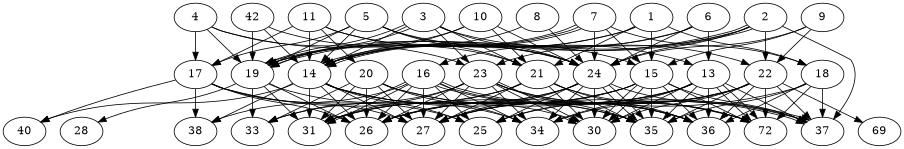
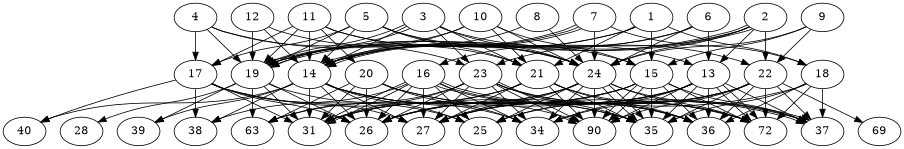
  digraph {
    node [alpha=0.09]
    1 [alpha=0.05 expect_size=44505088]
    14 [expect_size=25498624]
    15 [alpha=0.16 expect_size=11799552]
    18 [alpha=0.16 expect_size=48347136]
    19 [alpha=0.19 expect_size=28488704]
    21 [alpha=0.01 expect_size=17618944]
    25 [alpha=0.05 expect_size=13498368]
    26 [alpha=0.04 expect_size=51992576]
    27 [alpha=0.03 expect_size=22594560]
-   30 [alpha=0.06 expect_size=6297600]
+   30 [alpha=0.06 expect_size=6297600 label=90]
    n11 [alpha=0.06 expect_size=36787200 label=72]
    35 [alpha=0.19 expect_size=27334656]
    31 [alpha=0.15 expect_size=34124800]
    38 [alpha=0.13 expect_size=8942592]
+   39 [alpha=0.07 expect_size=43023360]
    40 [alpha=0.04 expect_size=24246272]
    36 [alpha=0.02 expect_size=39870464]
    37 [alpha=0.08 expect_size=49867776]
    34 [alpha=0.10 expect_size=5912576]
    28 [alpha=0.14 expect_size=18364416]
-   33 [alpha=0.04 expect_size=25411584]
+   33 [alpha=0.04 expect_size=25411584 label=63]
    2 [alpha=0.06 expect_size=16368640]
    13 [alpha=0.11 expect_size=22064128]
    22 [alpha=0.15 expect_size=38831104]
    23 [alpha=0.12 expect_size=13616128]
    24 [expect_size=40022016]
    n27 [alpha=0.12 expect_size=8416256 label=69]
    3 [alpha=0.01 expect_size=11157504]
    4 [alpha=0.14 expect_size=7099392]
    17 [alpha=0.18 expect_size=13222912]
    5 [alpha=0.11 expect_size=49807360]
    6 [expect_size=11590656]
    16 [alpha=0.08 expect_size=38317056]
    7 [alpha=0.15 expect_size=51228672]
    8 [alpha=0.12 expect_size=36800512]
    9 [alpha=0.13 expect_size=18936832]
    10 [alpha=0.03 expect_size=43276288]
    11 [expect_size=42938368]
    20 [alpha=0.12 expect_size=11566080]
-   12 [expect_size=7056384 label=42]
+   12 [expect_size=7056384]
    1 -> 14
    1 -> 15
    1 -> 18
    1 -> 19
    1 -> 21
    14 -> 25
    14 -> 26
    14 -> 27
    14 -> 30
    14 -> n11
    14 -> 35
    14 -> 31
    14 -> 38
+   14 -> 39
    14 -> 40
    15 -> 26
    15 -> 27
    15 -> 30
    15 -> 30
    15 -> n11
    15 -> 35
    15 -> 31
    15 -> 36
    15 -> 37
    18 -> 26
    18 -> n11
    18 -> 35
    18 -> 36
    18 -> 37
    19 -> 26
    19 -> 31
+   19 -> 39
    19 -> 34
    19 -> 28
    19 -> 33
    21 -> 27
    21 -> 30
    21 -> n11
    21 -> 35
    21 -> 31
    21 -> 36
    21 -> 33
    2 -> 14
    2 -> 19
    2 -> 19
-   2 -> 37
+   2 -> 13
    2 -> 22
    2 -> 23
    2 -> 24
    13 -> 25
    13 -> 26
    13 -> 27
    13 -> 30
    13 -> n11
    13 -> n11
    13 -> 35
    13 -> 36
    13 -> 37
    13 -> 34
    22 -> 25
    22 -> 27
    22 -> 30
    22 -> n11
    22 -> 35
    22 -> 36
    22 -> 37
    22 -> 34
    22 -> n27
    23 -> 26
    23 -> 27
    23 -> 30
    23 -> 30
    23 -> n11
    23 -> 35
    23 -> 31
    23 -> 36
    23 -> 34
    23 -> 33
    24 -> 25
    24 -> 26
    24 -> 27
    24 -> 30
+   24 -> n11
    24 -> 35
    24 -> 35
    24 -> 31
    24 -> 37
    24 -> 34
    3 -> 14
    3 -> 19
    3 -> 19
    3 -> 21
    3 -> 22
    3 -> 23
    3 -> 24
    4 -> 19
    4 -> 23
    4 -> 24
    4 -> 17
    17 -> 25
    17 -> 26
    17 -> 27
    17 -> 35
+   17 -> 31
    17 -> 38
    17 -> 40
    5 -> 14
    5 -> 19
    5 -> 21
    5 -> 13
    5 -> 24
    5 -> 17
    6 -> 14
    6 -> 13
    6 -> 24
    6 -> 16
    16 -> 25
    16 -> 26
    16 -> 27
    16 -> 31
    16 -> 31
    16 -> 38
    16 -> 36
    16 -> 37
    16 -> 37
    16 -> 34
    7 -> 14
    7 -> 14
    7 -> 18
    7 -> 19
    7 -> 24
    8 -> 14
    8 -> 24
    9 -> 15
    9 -> 22
    9 -> 24
    10 -> 14
-   7 -> 15
+   10 -> 15
    10 -> 19
    10 -> 21
    10 -> 24
    11 -> 14
    11 -> 15
+   11 -> 19
    11 -> 24
    11 -> 17
    11 -> 20
    20 -> 26
-   20 -> 27
    20 -> 31
    20 -> 36
    20 -> 37
    20 -> 34
    20 -> 33
    12 -> 14
    12 -> 19
    12 -> 21
  }
